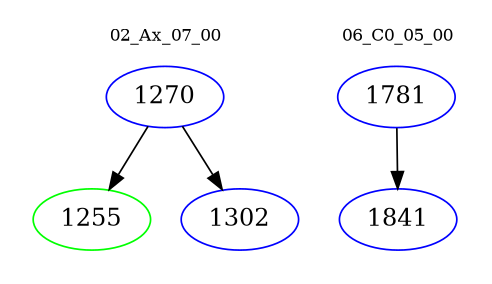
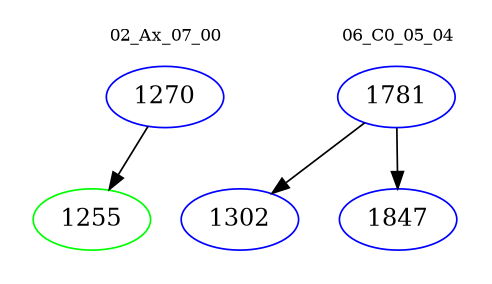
  digraph {
    node [color=blue]
    edge [color=black]
    n1 [label=1270]
    n2 [color=green label=1255]
    n3 [label=1302]
    n4 [label=1781]
-   n5 [label=1841]
+   n5 [label=1847]
    subgraph cluster_1 {
      color=white
      fontsize=10
      label="02_Ax_07_00"
      n1
      n2
      n3
    }
    subgraph cluster_2 {
      color=white
      fontsize=10
-     label="06_C0_05_00"
+     label="06_C0_05_04"
      n4
      n5
    }
    n1 -> n2
-   n1 -> n3
+   n4 -> n3
    n4 -> n5
  }
